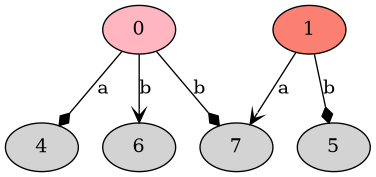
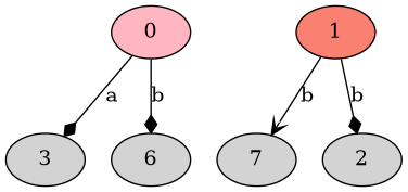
  strict digraph {
    node [fillcolor=lightgrey style=filled]
    edge [arrowhead=diamond]
    0 [fillcolor=lightpink]
-   3 [label=4]
+   3
    6
    7
    1 [fillcolor=salmon]
-   5
+   5 [label=2]
    0 -> 3 [label=a]
-   0 -> 6 [arrowhead=vee label=b]
-   0 -> 7 [label=b]
-   1 -> 7 [arrowhead=vee label=a]
+   0 -> 6 [label=b]
+   1 -> 7 [arrowhead=vee label=b]
    1 -> 5 [label=b]
  }
